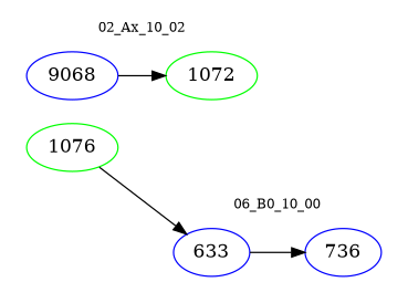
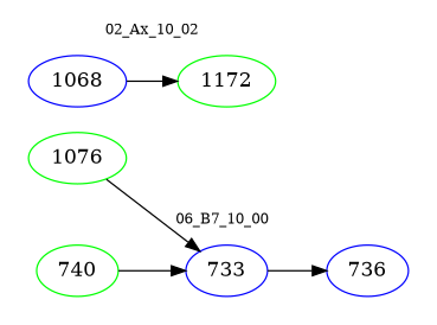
  digraph {
    rankdir=LR
    node [color=green]
    edge [color=black]
    n1 [label=1076]
-   n2 [color=blue label=9068]
-   n3 [label=1072]
-   n5 [color=blue label=633]
+   n2 [color=blue label=1068]
+   n3 [label=1172]
+   n4 [label=740]
+   n5 [color=blue label=733]
    n6 [color=blue label=736]
    subgraph cluster_1 {
      color=white
      fontsize=10
      label="02_Ax_10_02"
      n1
      n2
      n3
    }
    subgraph cluster_2 {
      color=white
      fontsize=10
-     label="06_B0_10_00"
+     label="06_B7_10_00"
+     n4
      n5
      n6
    }
    n1 -> n5
    n2 -> n3
+   n4 -> n5
    n5 -> n6
  }
